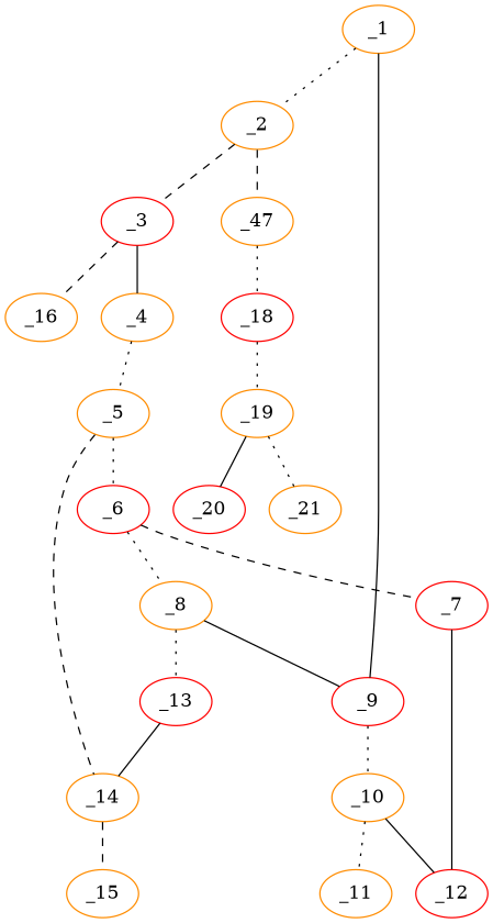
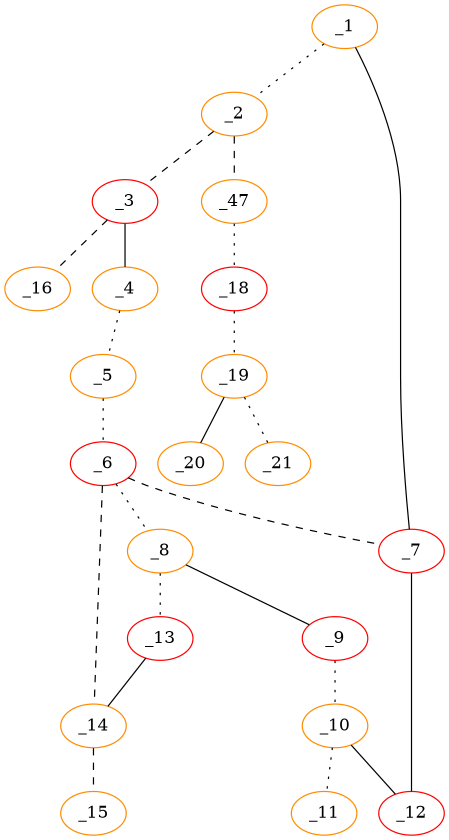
  graph {
    node [charge=0 chem=1 color=darkorange symbol="C  " y=-0.193]
    edge [style=dotted valence=1]
    _1 [x=5.7065]
    _2 [chem=4 symbol="N  " x=5.083 y=0.5888]
    _7 [color=red x=5.4839 y=-1.1679]
    _3 [color=red x=4.083 y=0.5888]
    n5 [label=_47 x=5.5169 y=1.4898]
    _12 [color=red x=6.3102 y=-1.7312]
    _4 [x=3.4595]
    _16 [x=3.6491 y=1.4898]
    _18 [color=red x=6.5141 y=1.5645]
    _5 [chem=4 symbol="N  " x=3.682 y=-1.1679]
    _19 [x=6.9479 y=2.4655]
    _6 [color=red x=4.583 y=-1.6018]
    _14 [x=2.991 y=-1.8907]
    _8 [x=4.5083 y=-2.599]
    _15 [chem=5 symbol="S  " x=2 y=-1.7565]
    _9 [color=red x=5.3345 y=-3.1623]
    _13 [chem=4 color=red symbol="N  " x=3.4648 y=-2.7713]
    _10 [x=6.2355 y=-2.7284]
    _11 [chem=7 symbol="Cl " x=7.0617 y=-3.2918]
-   _20 [color=red x=7.9451 y=2.5403]
+   _20 [x=7.9451 y=2.5403]
    _21 [x=6.3846 y=3.2918]
    _1 -- _2
-   _1 -- _9 [style=solid]
+   _1 -- _7 [style=solid]
    _2 -- _3 [style=dashed]
    _2 -- n5 [style=dashed]
    _7 -- _12 [style=solid]
    _3 -- _4 [style=solid]
    _3 -- _16 [style=dashed]
    n5 -- _18
    _4 -- _5
    _18 -- _19 [valence=2]
    _5 -- _6
-   _5 -- _14 [style=dashed]
+   _6 -- _14 [style=dashed]
    _19 -- _20 [style=solid]
    _19 -- _21
    _6 -- _7 [style=dashed valence=2]
    _6 -- _8
    _14 -- _15 [style=dashed valence=2]
    _8 -- _9 [style=solid valence=2]
    _8 -- _13
    _9 -- _10
    _13 -- _14 [style=solid]
    _10 -- _12 [style=solid valence=2]
    _10 -- _11
  }
